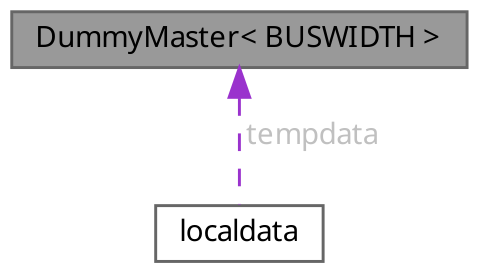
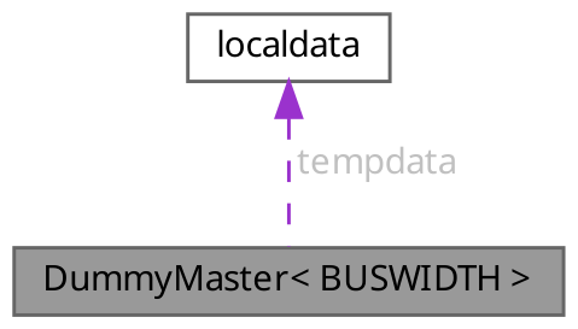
  digraph {
    fontname="Noto Sans"
    node [color=gray40 fontname="Noto Sans" fontsize=10 shape=box style=filled]
    n1 [fillcolor=grey60 fontcolor=black height=0.2 label="DummyMaster\< BUSWIDTH \>" width=0.4]
    n2 [fillcolor=white height=0.2 label=localdata width=0.4]
-   n1 -> n2 [color=darkorchid3 dir=back fontcolor=grey fontname="Noto Sans" fontsize=10 label=" tempdata" labelfontname=Helvetica labelfontsize=10 style=dashed]
+   n2 -> n1 [color=darkorchid3 dir=back fontcolor=grey fontname="Noto Sans" fontsize=10 label=" tempdata" labelfontname=Helvetica labelfontsize=10 style=dashed]
  }
